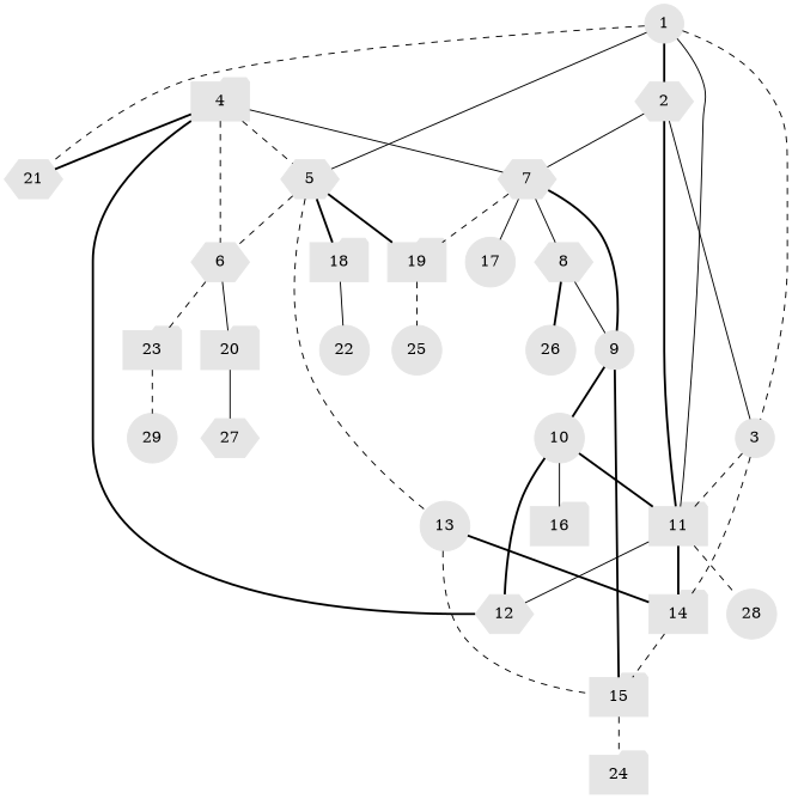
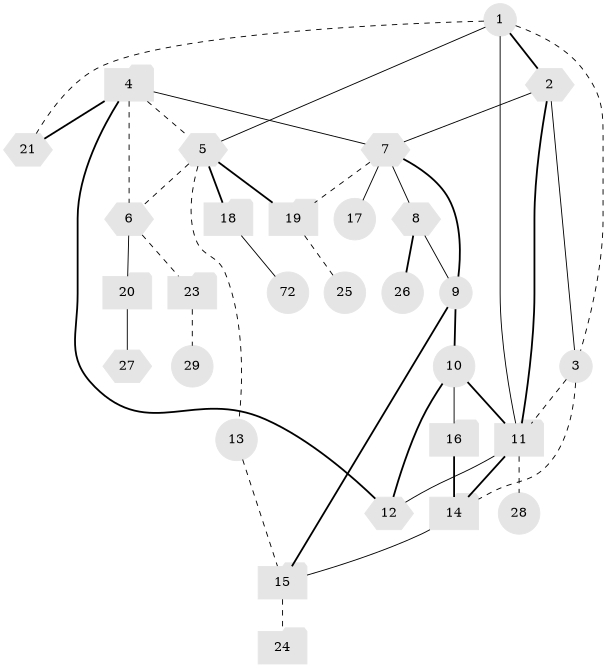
  graph {
    node [color=gray90 shape=circle style=filled]
    edge [style=dashed weight=1.0]
    2 [shape=hexagon]
    1
    3
    5 [shape=hexagon]
    11 [shape=folder]
    21 [shape=hexagon]
    7 [shape=hexagon]
    14 [shape=folder]
    6 [shape=hexagon]
    13
    18 [shape=folder]
    19 [shape=folder]
    12 [shape=hexagon]
    28
    8 [shape=hexagon]
    9
    17
    15 [shape=folder]
    4 [shape=folder]
    20 [shape=folder]
    23 [shape=folder]
-   22
+   22 [label=72]
    25
    27 [shape=hexagon]
    29
    26
    10
    16 [shape=folder]
    24 [shape=folder]
    2 -- 3 [style=solid]
    2 -- 11 [style=bold]
    2 -- 7 [style=solid]
    1 -- 2 [style=bold]
    1 -- 3
    1 -- 5 [style=solid]
    1 -- 11 [style=solid]
    1 -- 21
    3 -- 11
    3 -- 14
    5 -- 6
    5 -- 13
    5 -- 18 [style=bold]
    5 -- 19 [style=bold]
    11 -- 14 [style=bold]
    11 -- 12 [style=solid]
    11 -- 28
    7 -- 19
    7 -- 8 [style=solid]
    7 -- 9 [style=bold]
    7 -- 17 [style=solid]
-   14 -- 15
+   14 -- 15 [style=solid]
    6 -- 20 [style=solid]
    6 -- 23
-   13 -- 14 [style=bold weight=3.0]
+   16 -- 14 [style=bold weight=3.0]
    13 -- 15
    18 -- 22 [style=solid]
    19 -- 25
    8 -- 9 [style=solid]
    8 -- 26 [style=bold weight=2.0]
    9 -- 15 [style=bold]
    9 -- 10 [style=bold]
    15 -- 24
    4 -- 5
    4 -- 21 [style=bold]
    4 -- 7 [style=solid]
    4 -- 6
    4 -- 12 [style=bold]
    20 -- 27 [style=solid]
    23 -- 29 [weight=2.0]
    10 -- 11 [style=bold]
    10 -- 12 [style=bold]
    10 -- 16 [style=solid weight=4.0]
  }
